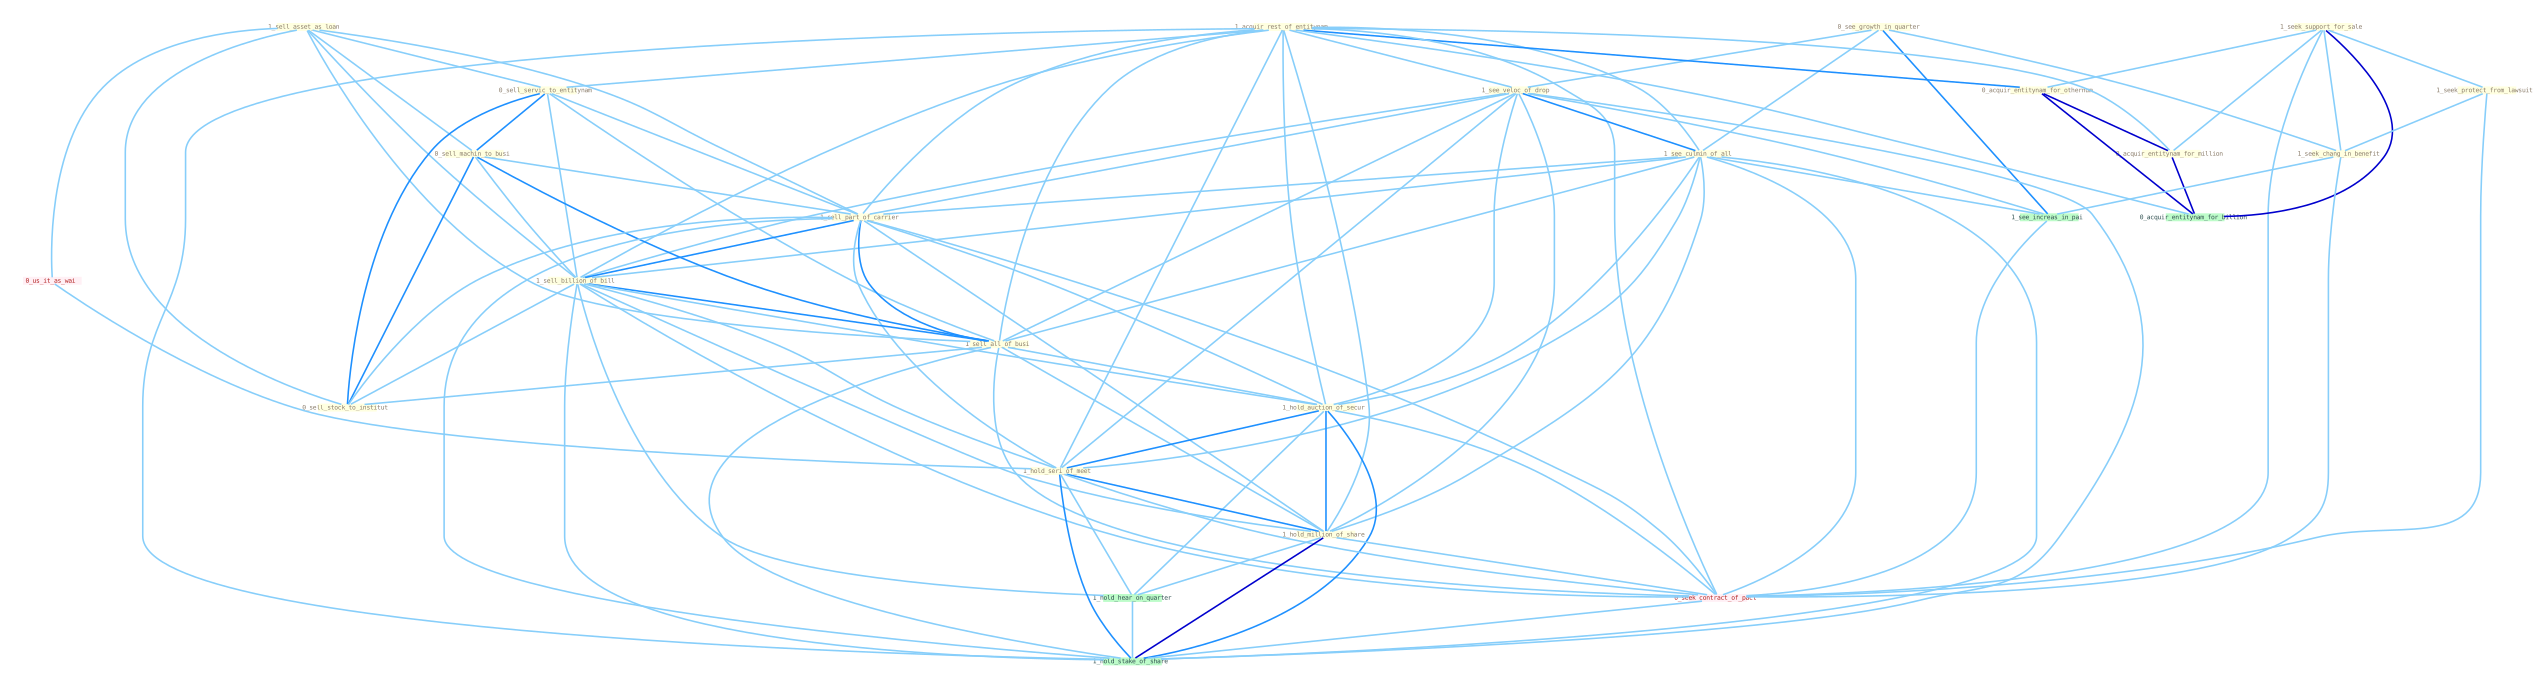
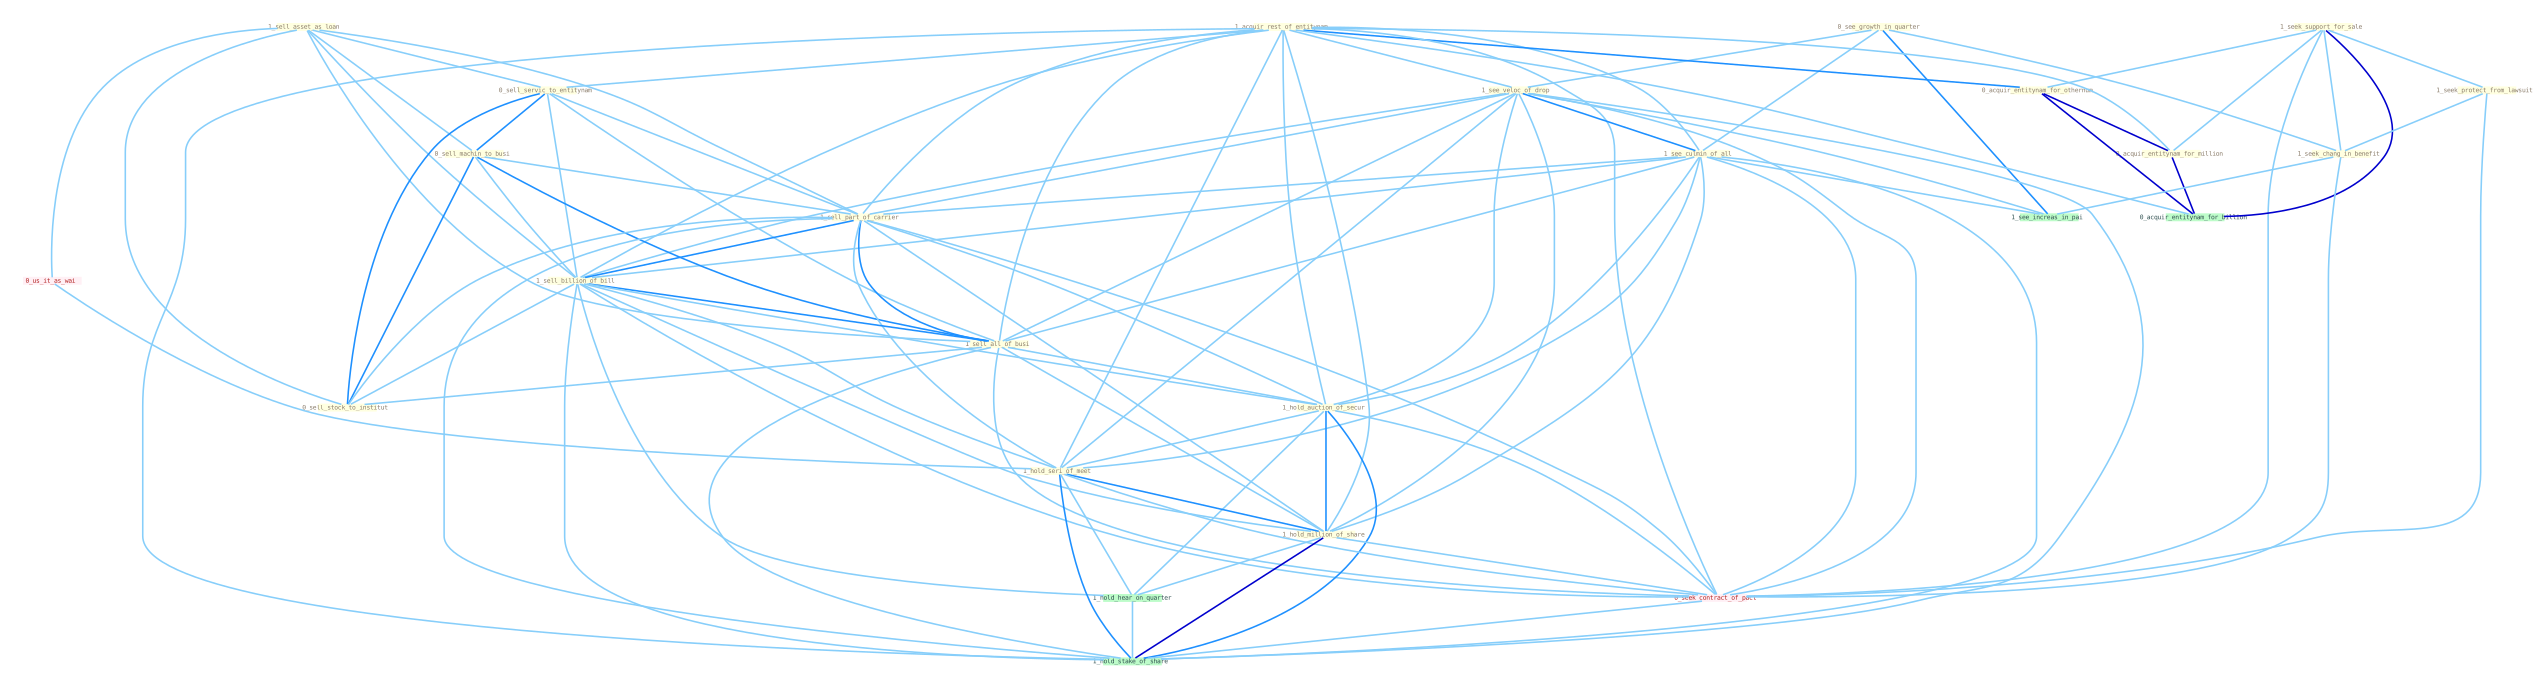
  graph {
    fontname="DejaVu Sans Mono"
    node [color="#ffffe0" fixedsize=true fontcolor="#8b7d6b" fontname="DejaVu Sans Mono" fontsize=4 shape=polygon style=filled]
    edge [color="#87cefa" fontname="DejaVu Sans Mono" w=1]
    "0_see_growth_in_quarter " [height=.06 width=.5]
    "1_seek_support_for_sale " [height=.06 width=.5]
    "1_acquir_rest_of_entitynam " [height=.06 width=.5]
    "1_sell_asset_as_loan " [height=.06 width=.5]
    "1_see_veloc_of_drop " [height=.06 width=.5]
    "1_see_culmin_of_all " [height=.06 width=.5]
    "0_acquir_entitynam_for_othernum " [height=.06 width=.5]
    "0_sell_servic_to_entitynam " [height=.06 width=.5]
    "0_sell_machin_to_busi " [height=.06 width=.5]
    "1_seek_protect_from_lawsuit " [height=.06 width=.5]
    "1_sell_part_of_carrier " [height=.06 width=.5]
    "1_sell_billion_of_bill " [height=.06 width=.5]
    "0_acquir_entitynam_for_million " [height=.06 width=.5]
    "1_sell_all_of_busi " [height=.06 width=.5]
    "0_sell_stock_to_institut " [height=.06 width=.5]
    "1_hold_auction_of_secur " [height=.06 width=.5]
    "1_hold_seri_of_meet " [height=.06 width=.5]
    "1_hold_million_of_share " [height=.06 width=.5]
    "1_seek_chang_in_benefit " [height=.06 width=.5]
    "0_seek_contract_of_pact " [color="#fff0f5" fontcolor="#b22222" height=.06 width=.5]
    "0_us_it_as_wai " [color="#fff0f5" fontcolor="#b22222" height=.06 width=.5]
    "1_see_increas_in_pai " [color="#BDFCC9" fontcolor="#2f4f4f" height=.06 width=.5]
    "0_acquir_entitynam_for_billion " [color="#BDFCC9" fontcolor="#2f4f4f" height=.06 width=.5]
    "1_hold_stake_of_share " [color="#BDFCC9" fontcolor="#2f4f4f" height=.06 width=.5]
    n25 [color="#BDFCC9" fontcolor="#2f4f4f" height=.06 label="1_hold_hear_on_quarter" width=.5]
    subgraph sub_1 {
      "0_see_growth_in_quarter "
      "1_seek_support_for_sale "
      "1_acquir_rest_of_entitynam "
      "1_sell_asset_as_loan "
      "1_see_veloc_of_drop "
      "1_see_culmin_of_all "
      "0_acquir_entitynam_for_othernum "
      "0_sell_servic_to_entitynam "
      "0_sell_machin_to_busi "
      "1_seek_protect_from_lawsuit "
      "1_sell_part_of_carrier "
      "1_sell_billion_of_bill "
      "0_acquir_entitynam_for_million "
      "1_sell_all_of_busi "
      "0_sell_stock_to_institut "
      "1_hold_auction_of_secur "
      "1_hold_seri_of_meet "
      "1_hold_million_of_share "
      "1_seek_chang_in_benefit "
    }
    subgraph sub_2 {
      "0_seek_contract_of_pact "
      "0_us_it_as_wai "
    }
    "0_see_growth_in_quarter " -- "1_see_veloc_of_drop "
    "0_see_growth_in_quarter " -- "1_see_culmin_of_all "
    "0_see_growth_in_quarter " -- "1_seek_chang_in_benefit "
    "0_see_growth_in_quarter " -- "1_see_increas_in_pai " [color="#1e90ff" w=2]
    "1_seek_support_for_sale " -- "0_acquir_entitynam_for_othernum "
    "1_seek_support_for_sale " -- "1_seek_protect_from_lawsuit "
    "1_seek_support_for_sale " -- "0_acquir_entitynam_for_million "
    "1_seek_support_for_sale " -- "1_seek_chang_in_benefit "
    "1_seek_support_for_sale " -- "0_seek_contract_of_pact "
    "1_seek_support_for_sale " -- "0_acquir_entitynam_for_billion " [color="#0000cd"]
    "1_acquir_rest_of_entitynam " -- "1_see_veloc_of_drop "
    "1_acquir_rest_of_entitynam " -- "1_see_culmin_of_all "
    "1_acquir_rest_of_entitynam " -- "0_acquir_entitynam_for_othernum " [color="#1e90ff"]
    "1_acquir_rest_of_entitynam " -- "0_sell_servic_to_entitynam "
    "1_acquir_rest_of_entitynam " -- "1_sell_part_of_carrier "
    "1_acquir_rest_of_entitynam " -- "1_sell_billion_of_bill "
    "1_acquir_rest_of_entitynam " -- "0_acquir_entitynam_for_million "
    "1_acquir_rest_of_entitynam " -- "1_sell_all_of_busi "
    "1_acquir_rest_of_entitynam " -- "1_hold_auction_of_secur "
    "1_acquir_rest_of_entitynam " -- "1_hold_seri_of_meet "
    "1_acquir_rest_of_entitynam " -- "1_hold_million_of_share "
    "1_acquir_rest_of_entitynam " -- "0_seek_contract_of_pact "
    "1_acquir_rest_of_entitynam " -- "0_acquir_entitynam_for_billion "
    "1_acquir_rest_of_entitynam " -- "1_hold_stake_of_share "
    "1_sell_asset_as_loan " -- "0_sell_servic_to_entitynam "
    "1_sell_asset_as_loan " -- "0_sell_machin_to_busi "
    "1_sell_asset_as_loan " -- "1_sell_part_of_carrier "
    "1_sell_asset_as_loan " -- "1_sell_billion_of_bill "
    "1_sell_asset_as_loan " -- "1_sell_all_of_busi "
    "1_sell_asset_as_loan " -- "0_sell_stock_to_institut "
    "1_sell_asset_as_loan " -- "0_us_it_as_wai "
    "1_see_veloc_of_drop " -- "1_see_culmin_of_all " [color="#1e90ff" w=2]
    "1_see_veloc_of_drop " -- "1_sell_part_of_carrier "
    "1_see_veloc_of_drop " -- "1_sell_billion_of_bill "
    "1_see_veloc_of_drop " -- "1_sell_all_of_busi "
    "1_see_veloc_of_drop " -- "1_hold_auction_of_secur "
    "1_see_veloc_of_drop " -- "1_hold_seri_of_meet "
    "1_see_veloc_of_drop " -- "1_hold_million_of_share "
-   "1_see_increas_in_pai " -- "0_seek_contract_of_pact "
+   "1_see_veloc_of_drop " -- "0_seek_contract_of_pact "
    "1_see_veloc_of_drop " -- "1_see_increas_in_pai "
    "1_see_veloc_of_drop " -- "1_hold_stake_of_share "
    "1_see_culmin_of_all " -- "1_sell_part_of_carrier "
    "1_see_culmin_of_all " -- "1_sell_billion_of_bill "
    "1_see_culmin_of_all " -- "1_sell_all_of_busi "
    "1_see_culmin_of_all " -- "1_hold_auction_of_secur "
    "1_see_culmin_of_all " -- "1_hold_seri_of_meet "
    "1_see_culmin_of_all " -- "1_hold_million_of_share "
    "1_see_culmin_of_all " -- "0_seek_contract_of_pact "
    "1_see_culmin_of_all " -- "1_see_increas_in_pai "
    "1_see_culmin_of_all " -- "1_hold_stake_of_share "
    "0_acquir_entitynam_for_othernum " -- "0_acquir_entitynam_for_million " [color="#0000cd" w=3]
    "0_acquir_entitynam_for_othernum " -- "0_acquir_entitynam_for_billion " [color="#0000cd" w=3]
    "0_sell_servic_to_entitynam " -- "0_sell_machin_to_busi " [color="#1e90ff" w=2]
    "0_sell_servic_to_entitynam " -- "1_sell_part_of_carrier "
    "0_sell_servic_to_entitynam " -- "1_sell_billion_of_bill "
    "0_sell_servic_to_entitynam " -- "1_sell_all_of_busi "
    "0_sell_servic_to_entitynam " -- "0_sell_stock_to_institut " [color="#1e90ff" w=2]
    "0_sell_machin_to_busi " -- "1_sell_part_of_carrier "
    "0_sell_machin_to_busi " -- "1_sell_billion_of_bill "
    "0_sell_machin_to_busi " -- "1_sell_all_of_busi " [color="#1e90ff" w=2]
    "0_sell_machin_to_busi " -- "0_sell_stock_to_institut " [color="#1e90ff" w=2]
    "1_seek_protect_from_lawsuit " -- "1_seek_chang_in_benefit "
    "1_seek_protect_from_lawsuit " -- "0_seek_contract_of_pact "
    "1_sell_part_of_carrier " -- "1_sell_billion_of_bill " [color="#1e90ff" w=2]
    "1_sell_part_of_carrier " -- "1_sell_all_of_busi " [color="#1e90ff" w=2]
    "1_sell_part_of_carrier " -- "0_sell_stock_to_institut "
    "1_sell_part_of_carrier " -- "1_hold_auction_of_secur "
    "1_sell_part_of_carrier " -- "1_hold_seri_of_meet "
    "1_sell_part_of_carrier " -- "1_hold_million_of_share "
    "1_sell_part_of_carrier " -- "0_seek_contract_of_pact "
    "1_sell_part_of_carrier " -- "1_hold_stake_of_share "
    "1_sell_billion_of_bill " -- "1_sell_all_of_busi " [color="#1e90ff" w=2]
    "1_sell_billion_of_bill " -- "0_sell_stock_to_institut "
    "1_sell_billion_of_bill " -- "1_hold_auction_of_secur "
    "1_sell_billion_of_bill " -- "1_hold_seri_of_meet "
    "1_sell_billion_of_bill " -- "1_hold_million_of_share "
    "1_sell_billion_of_bill " -- "0_seek_contract_of_pact "
    "1_sell_billion_of_bill " -- "1_hold_stake_of_share "
    "1_sell_billion_of_bill " -- n25
    "0_acquir_entitynam_for_million " -- "0_acquir_entitynam_for_billion " [color="#0000cd" w=3]
    "1_sell_all_of_busi " -- "0_sell_stock_to_institut "
    "1_sell_all_of_busi " -- "1_hold_auction_of_secur "
    "1_sell_all_of_busi " -- "1_hold_million_of_share "
    "1_sell_all_of_busi " -- "0_seek_contract_of_pact "
    "1_sell_all_of_busi " -- "1_hold_stake_of_share "
-   "1_hold_auction_of_secur " -- "1_hold_seri_of_meet " [color="#1e90ff" w=2]
+   "1_hold_auction_of_secur " -- "1_hold_seri_of_meet " [w=2]
    "1_hold_auction_of_secur " -- "1_hold_million_of_share " [color="#1e90ff" w=2]
    "1_hold_auction_of_secur " -- "0_seek_contract_of_pact "
    "1_hold_auction_of_secur " -- "1_hold_stake_of_share " [color="#1e90ff" w=2]
    "1_hold_auction_of_secur " -- n25
    "1_hold_seri_of_meet " -- "1_hold_million_of_share " [color="#1e90ff" w=2]
    "1_hold_seri_of_meet " -- "0_seek_contract_of_pact "
    "1_hold_seri_of_meet " -- "1_hold_stake_of_share " [color="#1e90ff" w=2]
    "1_hold_seri_of_meet " -- n25
    "1_hold_million_of_share " -- "0_seek_contract_of_pact "
    "1_hold_million_of_share " -- "1_hold_stake_of_share " [color="#0000cd" w=3]
    "1_hold_million_of_share " -- n25
    "1_seek_chang_in_benefit " -- "0_seek_contract_of_pact "
    "1_seek_chang_in_benefit " -- "1_see_increas_in_pai "
    "0_seek_contract_of_pact " -- "1_hold_stake_of_share "
    "0_us_it_as_wai " -- "1_hold_seri_of_meet "
    n25 -- "1_hold_stake_of_share "
  }
